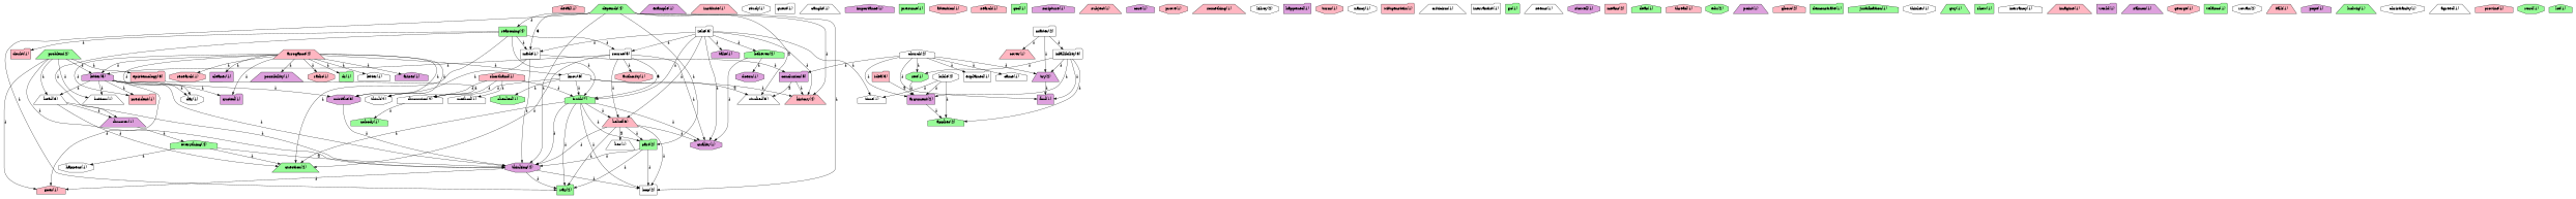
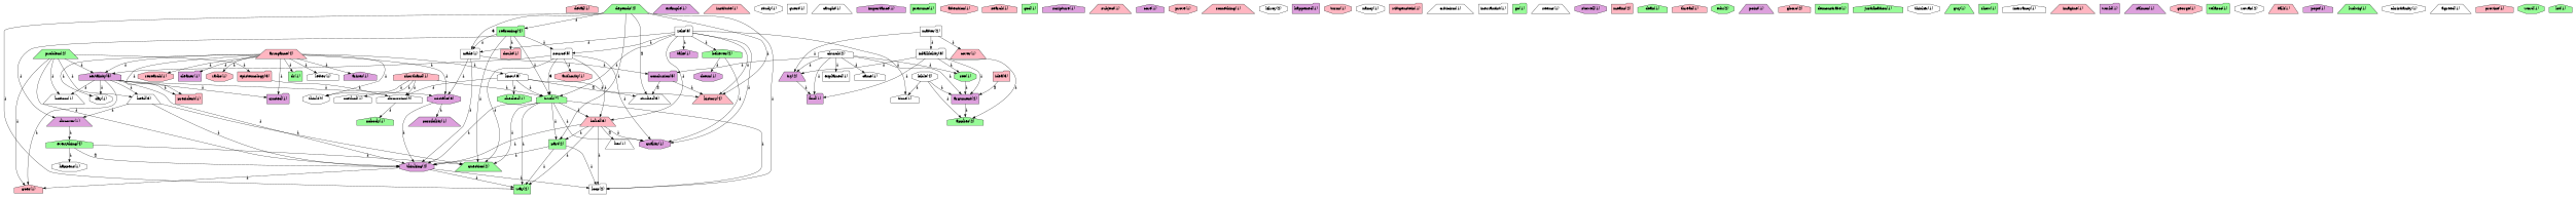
  digraph {
    node [fillcolor=white shape=folder style=filled]
    n1 [fillcolor=lightpink label="detail(1)" shape=house]
    n2 [fillcolor=palegreen label="problem(2)" shape=trapezium]
    n3 [fillcolor=lightpink label="epistemology(3)"]
-   n4 [fillcolor=plum label="letter(5)" shape=house]
+   n4 [fillcolor=plum label="certainty(5)" shape=house]
    n5 [label="head(3)" shape=trapezium]
    n6 [label="bottom(1)" shape=trapezium]
    n7 [fillcolor=plum label="thinking(4)" shape=octagon]
    n8 [fillcolor=lightpink label="goes(1)" shape=house]
    n9 [label="discussion(2)" shape=house]
    n10 [fillcolor=plum label="mistake(3)" shape=octagon]
    n11 [fillcolor=plum label="quoted(1)"]
    n12 [label="day(1)" shape=octagon]
    n13 [fillcolor=lightpink label="president(1)"]
    n14 [fillcolor=palegreen label="question(2)" shape=trapezium]
    n15 [fillcolor=plum label="discover(1)" shape=trapezium]
    n16 [fillcolor=palegreen label="way(2)"]
    n17 [label="loop(2)"]
    n18 [fillcolor=palegreen label="truth(7)" shape=house]
    n19 [fillcolor=lightpink label="belief(6)" shape=trapezium]
    n20 [fillcolor=plum label="quality(1)" shape=octagon]
    n21 [fillcolor=palegreen label="part(2)"]
    n22 [fillcolor=palegreen label="nobody(1)" shape=house]
    n23 [fillcolor=palegreen label="everything(4)" shape=house]
    n24 [label="church(2)" shape=house]
    n25 [label="came(1)" shape=house]
    n26 [fillcolor=plum label="conclusion(5)"]
    n27 [label="explained(1)"]
    n28 [fillcolor=plum label="try(2)" shape=trapezium]
    n29 [fillcolor=plum label="find(1)"]
    n30 [fillcolor=palegreen label="see(1)" shape=octagon]
    n31 [fillcolor=plum label="argument(2)"]
    n32 [fillcolor=lightpink label="history(4)" shape=trapezium]
    n33 [label="studied(3)" shape=trapezium]
    n34 [fillcolor=palegreen label="applies(2)" shape=house]
    n35 [fillcolor=plum label="example(1)" shape=trapezium]
    n36 [fillcolor=lightpink label="arrogance(4)" shape=trapezium]
    n37 [fillcolor=lightpink label="research(1)" shape=octagon]
    n38 [fillcolor=plum label="cleaner(1)"]
    n39 [fillcolor=plum label="possibility(1)" shape=trapezium]
    n40 [label="know(6)" shape=house]
    n41 [fillcolor=lightpink label="radio(1)" shape=octagon]
    n42 [fillcolor=palegreen label="dr(1)"]
    n43 [label="letter(1)" shape=house]
    n44 [fillcolor=plum label="arises(1)" shape=house]
    n45 [label="think(2)" shape=octagon]
    n46 [fillcolor=palegreen label="checked(1)" shape=octagon]
    n47 [fillcolor=lightpink label="institute(1)" shape=trapezium]
    n48 [label="study(1)" shape=octagon]
    n49 [label="guest(1)"]
    n50 [label="caught(1)" shape=trapezium]
    n51 [fillcolor=plum label="importance(1)" shape=house]
    n52 [fillcolor=palegreen label="presume(1)"]
    n53 [fillcolor=lightpink label="attention(1)" shape=octagon]
    n54 [fillcolor=lightpink label="search(1)" shape=house]
    n55 [label="zeke(3)"]
    n56 [fillcolor=plum label="take(1)" shape=house]
    n57 [label="made(1)"]
    n58 [label="source(5)"]
    n59 [fillcolor=palegreen label="believes(2)" shape=house]
    n60 [label="time(1)" shape=house]
    n61 [fillcolor=lightpink label="authority(1)" shape=octagon]
    n62 [label="lies(1)" shape=trapezium]
    n63 [fillcolor=plum label="doesn(1)" shape=octagon]
    n64 [fillcolor=palegreen label="depends(4)" shape=trapezium]
    n65 [fillcolor=palegreen label="reasoning(4)"]
    n66 [fillcolor=lightpink label="doubt(1)"]
    n67 [fillcolor=palegreen label="god(1)"]
    n68 [fillcolor=plum label="scripture(1)" shape=house]
    n69 [fillcolor=lightpink label="subject(1)" shape=trapezium]
    n70 [label="matter(2)"]
    n71 [label="infallibility(3)"]
    n72 [fillcolor=lightpink label="cover(1)" shape=trapezium]
    n73 [fillcolor=plum label="core(1)" shape=house]
    n74 [fillcolor=lightpink label="prove(1)" shape=octagon]
    n75 [fillcolor=lightpink label="something(1)" shape=trapezium]
    n76 [label="kilroy(2)" shape=octagon]
    n77 [fillcolor=plum label="happened(1)"]
    n78 [fillcolor=lightpink label="turns(1)" shape=octagon]
    n79 [label="nancy(1)" shape=octagon]
    n80 [fillcolor=lightpink label="wittgenstein(1)"]
    n81 [label="criticism(1)" shape=trapezium]
    n82 [label="inerrantist(1)"]
    n83 [fillcolor=palegreen label="go(1)"]
    n84 [label="seems(1)" shape=trapezium]
    n85 [fillcolor=plum label="stowell(1)" shape=octagon]
    n86 [fillcolor=lightpink label="idea(3)"]
    n87 [fillcolor=lightpink label="shorthand(1)" shape=house]
    n88 [label="method(1)" shape=house]
    n89 [fillcolor=lightpink label="means(2)"]
    n90 [fillcolor=palegreen label="dean(1)" shape=house]
    n91 [fillcolor=lightpink label="thread(1)" shape=house]
    n92 [fillcolor=palegreen label="edu(2)" shape=octagon]
    n93 [fillcolor=plum label="point(1)" shape=trapezium]
    n94 [label="happens(1)" shape=octagon]
    n95 [fillcolor=lightpink label="gboro(2)" shape=house]
    n96 [fillcolor=palegreen label="demonstrate(1)"]
    n97 [fillcolor=palegreen label="justification(1)" shape=house]
    n98 [label="thinker(1)" shape=octagon]
    n99 [fillcolor=palegreen label="guy(1)" shape=trapezium]
    n100 [fillcolor=palegreen label="show(1)"]
    n101 [label="inerrancy(1)" shape=house]
    n102 [fillcolor=lightpink label="imagine(1)" shape=trapezium]
    n103 [fillcolor=plum label="world(1)"]
    n104 [fillcolor=plum label="salmon(1)" shape=trapezium]
    n105 [fillcolor=lightpink label="george(1)" shape=octagon]
    n106 [fillcolor=palegreen label="velasco(1)"]
    n107 [label="rowan(2)" shape=octagon]
    n108 [fillcolor=lightpink label="talk(1)" shape=trapezium]
    n109 [label="bible(4)" shape=octagon]
    n110 [fillcolor=plum label="pope(1)" shape=house]
    n111 [fillcolor=palegreen label="ludwig(1)" shape=trapezium]
    n112 [label="christianity(1)" shape=octagon]
    n113 [label="agreed(1)" shape=trapezium]
    n114 [fillcolor=lightpink label="provine(1)" shape=house]
    n115 [fillcolor=palegreen label="word(1)" shape=octagon]
    n116 [fillcolor=palegreen label="lot(1)" shape=house]
    n2 -> n3 [label=1]
    n2 -> n4 [label=1]
    n2 -> n5 [label=1]
    n2 -> n6 [label=1]
    n2 -> n7 [label=1]
    n2 -> n8 [label=1]
    n3 -> n9 [label=1]
    n4 -> n5 [label=1]
    n4 -> n6 [label=1]
    n4 -> n7 [label=1]
    n4 -> n8 [label=1]
    n4 -> n10 [label=1]
    n4 -> n11 [label=1]
    n4 -> n12 [label=1]
    n4 -> n13 [label=1]
    n5 -> n7 [label=1]
    n5 -> n14 [label=1]
    n5 -> n15 [label=1]
    n7 -> n8 [label=1]
    n7 -> n16 [label=1]
    n7 -> n17 [label=1]
    n9 -> n22 [label=1]
    n10 -> n7 [label=1]
    n15 -> n23 [label=1]
    n18 -> n7 [label=1]
    n18 -> n14 [label=1]
    n18 -> n16 [label=1]
    n18 -> n17 [label=1]
    n18 -> n19 [label=1]
    n18 -> n20 [label=1]
    n18 -> n21 [label=1]
    n19 -> n7 [label=1]
    n19 -> n16 [label=1]
    n19 -> n17 [label=1]
    n19 -> n20 [label=1]
    n19 -> n21 [label=1]
    n19 -> n62 [label=2]
    n21 -> n7 [label=1]
    n21 -> n16 [label=1]
    n21 -> n17 [label=1]
    n23 -> n7 [label=2]
    n23 -> n14 [label=1]
    n23 -> n94 [label=1]
    n24 -> n25 [label=1]
    n24 -> n26 [label=1]
    n24 -> n27 [label=1]
    n24 -> n28 [label=1]
    n24 -> n29 [label=1]
    n24 -> n30 [label=1]
    n24 -> n31 [label=1]
    n26 -> n32 [label=1]
    n26 -> n33 [label=2]
    n28 -> n29 [label=1]
    n30 -> n31 [label=1]
    n31 -> n34 [label=1]
    n36 -> n4 [label=1]
    n36 -> n10 [label=1]
    n36 -> n11 [label=1]
    n36 -> n12 [label=1]
    n36 -> n13 [label=1]
    n36 -> n37 [label=1]
    n36 -> n38 [label=1]
-   n36 -> n39 [label=1]
+   n10 -> n39 [label=1]
    n36 -> n40 [label=1]
    n36 -> n41 [label=1]
    n36 -> n42 [label=1]
    n36 -> n43 [label=1]
    n36 -> n44 [label=1]
    n36 -> n45 [label=1]
    n40 -> n9 [label=1]
    n40 -> n18 [label=1]
    n40 -> n32 [label=1]
    n40 -> n33 [label=2]
    n40 -> n46 [label=1]
    n55 -> n18 [label=1]
    n55 -> n19 [label=1]
    n55 -> n20 [label=1]
    n55 -> n32 [label=1]
    n55 -> n56 [label=1]
    n55 -> n57 [label=1]
    n55 -> n58 [label=1]
    n55 -> n59 [label=1]
    n55 -> n60 [label=1]
    n57 -> n7 [label=1]
    n57 -> n10 [label=1]
    n57 -> n26 [label=1]
    n58 -> n4 [label=1]
    n58 -> n14 [label=1]
    n58 -> n18 [label=3]
    n58 -> n19 [label=1]
    n58 -> n20 [label=1]
    n58 -> n61 [label=1]
    n59 -> n20 [label=1]
    n59 -> n63 [label=1]
-   n64 -> n7 [label=1]
    n64 -> n16 [label=1]
    n64 -> n17 [label=1]
    n64 -> n21 [label=1]
    n64 -> n32 [label=1]
    n64 -> n33 [label=2]
    n64 -> n57 [label=3]
    n64 -> n65 [label=1]
    n65 -> n14 [label=1]
    n65 -> n15 [label=1]
    n65 -> n18 [label=1]
    n65 -> n57 [label=1]
    n65 -> n58 [label=1]
    n65 -> n66 [label=1]
    n70 -> n28 [label=1]
    n70 -> n71 [label=1]
    n70 -> n72 [label=1]
    n71 -> n28 [label=1]
    n71 -> n29 [label=1]
    n71 -> n30 [label=1]
    n71 -> n31 [label=1]
    n71 -> n34 [label=1]
    n86 -> n31 [label=2]
    n87 -> n9 [label=1]
    n87 -> n18 [label=1]
    n87 -> n45 [label=1]
    n87 -> n88 [label=1]
    n109 -> n31 [label=1]
    n109 -> n34 [label=1]
    n109 -> n60 [label=1]
  }
